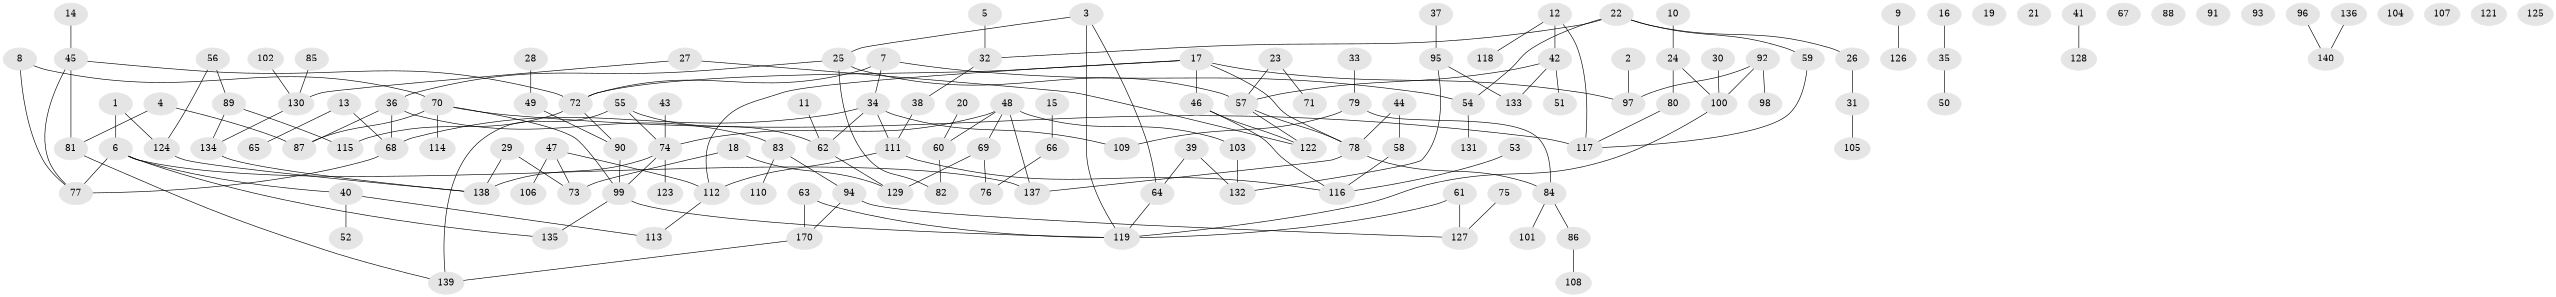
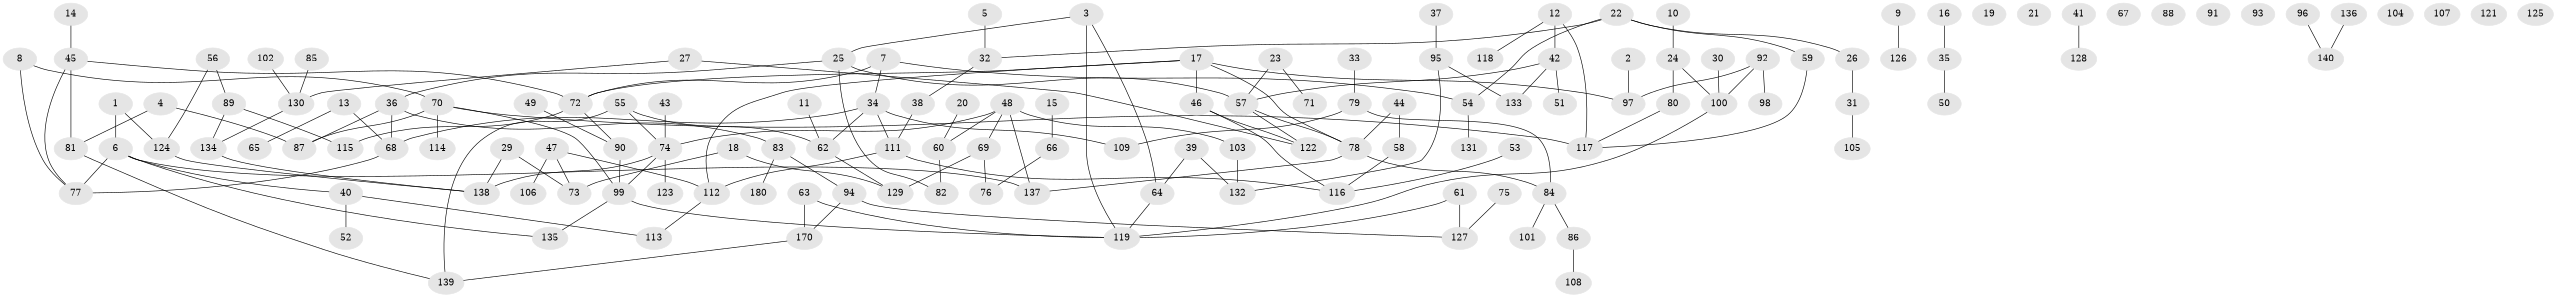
  graph {
    node [color=gray90 style=filled]
    1
    6
    124
    40
    77
    135
    137
    138
    2
    97
    3
    25
    64
    119
    57
    36
    82
    4
    81
    87
    139
    5
    32
    38
    52
    113
    7
    34
    54
    72
    62
    68
    109
    111
    131
    90
    115
    8
    70
    117
    99
    114
    9
    126
    10
    24
    80
    100
    11
    129
    12
    42
    118
    51
    133
    13
    65
    14
    45
    15
    66
    76
    16
    35
    50
    17
    46
    78
    112
    122
    116
    84
    18
    73
    19
    20
    60
    21
    22
    26
    59
    31
    23
    71
    83
    105
    27
    130
    134
-   28
    49
    29
    30
    33
    79
    94
-   110
+   110 [label=180]
    37
    95
    132
    39
    41
    128
    43
    74
    123
    44
    58
    47
    106
    48
    69
    103
    53
    55
    56
    89
    61
    127
    63
    n121 [label=170]
    67
    75
    86
    101
    108
    85
    88
    91
    92
    98
    93
    96
    140
    102
    104
    107
    121
    125
    136
    1 -- 6
    1 -- 124
    6 -- 40
    6 -- 77
    6 -- 135
    6 -- 137
    124 -- 138
    40 -- 52
    40 -- 113
    2 -- 97
    3 -- 25
    3 -- 64
    3 -- 119
    25 -- 57
    25 -- 36
    25 -- 82
    64 -- 119
    57 -- 78
    57 -- 122
    36 -- 87
    36 -- 68
    36 -- 83
    4 -- 81
    4 -- 87
    81 -- 139
    5 -- 32
    32 -- 38
    38 -- 111
    7 -- 34
    7 -- 54
    7 -- 72
    34 -- 62
    34 -- 68
    34 -- 109
    34 -- 111
    54 -- 131
    72 -- 90
    72 -- 115
    62 -- 129
    68 -- 77
    111 -- 112
    111 -- 116
    90 -- 99
    8 -- 77
    8 -- 70
    70 -- 87
    70 -- 117
    70 -- 99
    70 -- 114
    99 -- 135
    99 -- 119
    9 -- 126
    10 -- 24
    24 -- 80
    24 -- 100
    80 -- 117
    100 -- 119
    11 -- 62
    12 -- 117
    12 -- 42
    12 -- 118
    42 -- 57
    42 -- 51
    42 -- 133
    13 -- 68
    13 -- 65
    14 -- 45
    45 -- 77
    45 -- 81
    45 -- 72
    15 -- 66
    66 -- 76
    16 -- 35
    35 -- 50
    17 -- 97
    17 -- 72
    17 -- 46
    17 -- 78
    17 -- 112
    46 -- 122
    46 -- 116
    78 -- 137
    78 -- 84
    112 -- 113
    84 -- 86
    84 -- 101
    18 -- 129
    18 -- 73
    20 -- 60
    60 -- 82
    22 -- 32
    22 -- 54
    22 -- 26
    22 -- 59
    26 -- 31
    59 -- 117
    31 -- 105
    23 -- 57
    23 -- 71
    83 -- 94
    83 -- 110
    27 -- 122
    27 -- 130
    130 -- 134
    134 -- 138
-   28 -- 49
    49 -- 90
    29 -- 138
    29 -- 73
    30 -- 100
    33 -- 79
    79 -- 109
    79 -- 84
    94 -- 127
    94 -- n121
    37 -- 95
    95 -- 133
    95 -- 132
    39 -- 64
    39 -- 132
    41 -- 128
    43 -- 74
    74 -- 138
    74 -- 99
    74 -- 123
    44 -- 78
    44 -- 58
    58 -- 116
    47 -- 112
    47 -- 73
    47 -- 106
    48 -- 137
    48 -- 60
    48 -- 74
    48 -- 69
    48 -- 103
    69 -- 129
    69 -- 76
    103 -- 132
    53 -- 116
    55 -- 139
    55 -- 62
    55 -- 74
    56 -- 124
    56 -- 89
    89 -- 115
    89 -- 134
    61 -- 119
    61 -- 127
    63 -- 119
    63 -- n121
    n121 -- 139
    75 -- 127
    86 -- 108
    85 -- 130
    92 -- 97
    92 -- 100
    92 -- 98
    96 -- 140
    102 -- 130
    136 -- 140
  }
